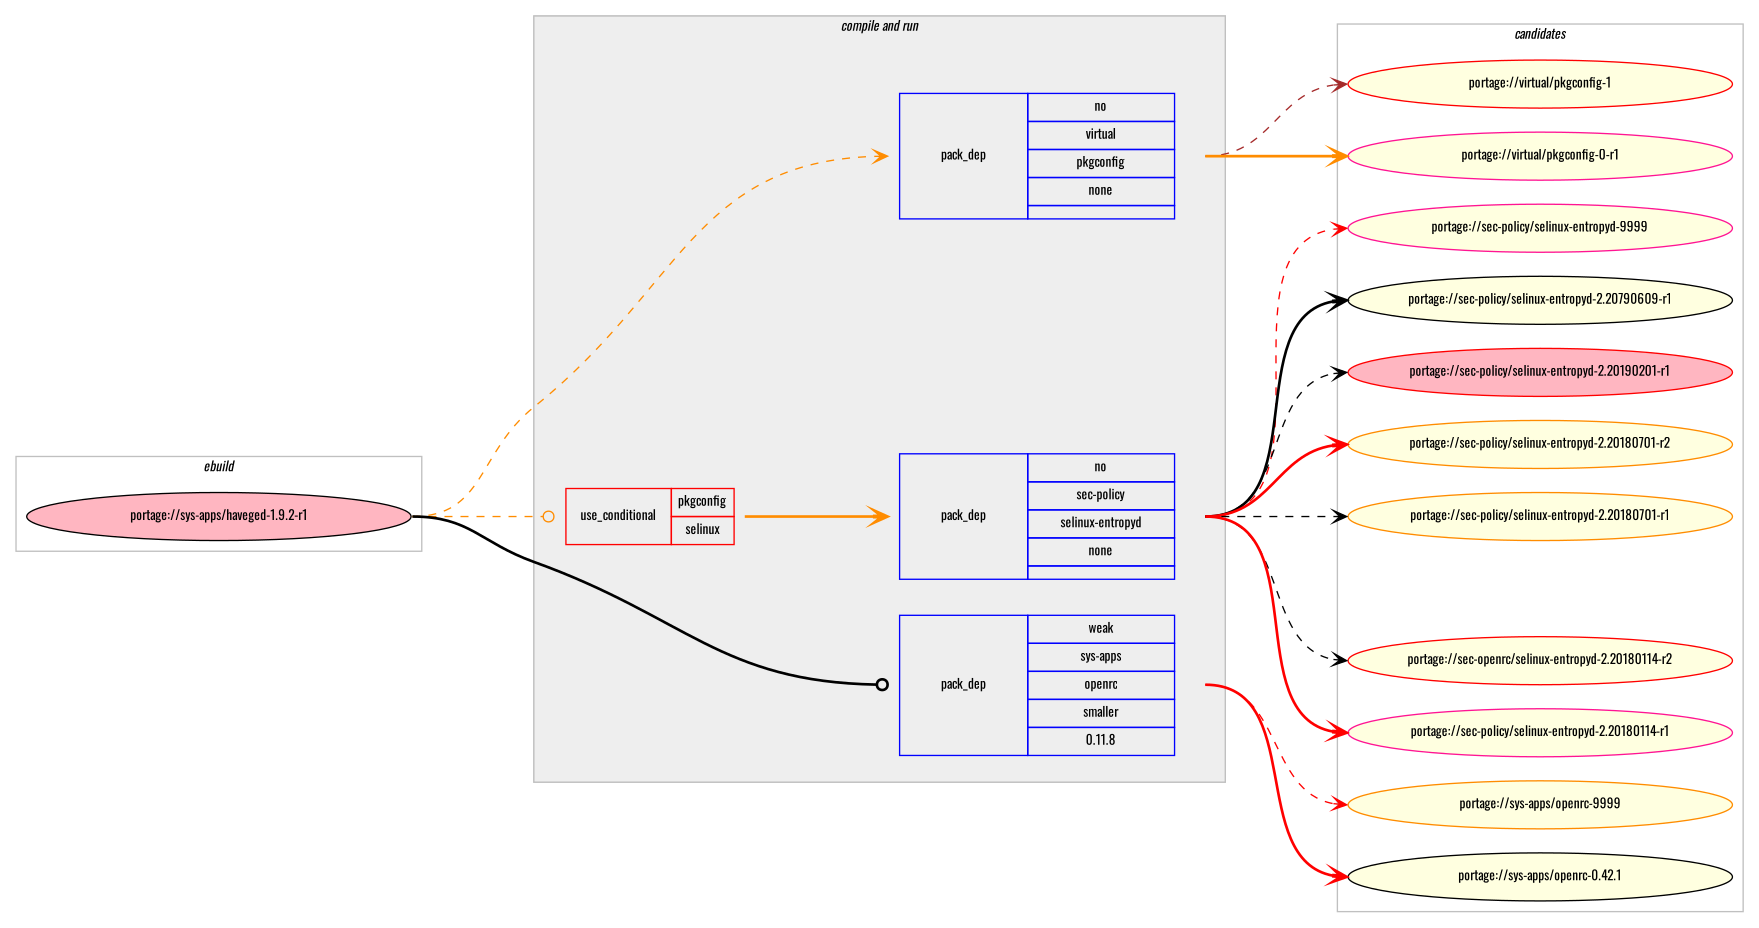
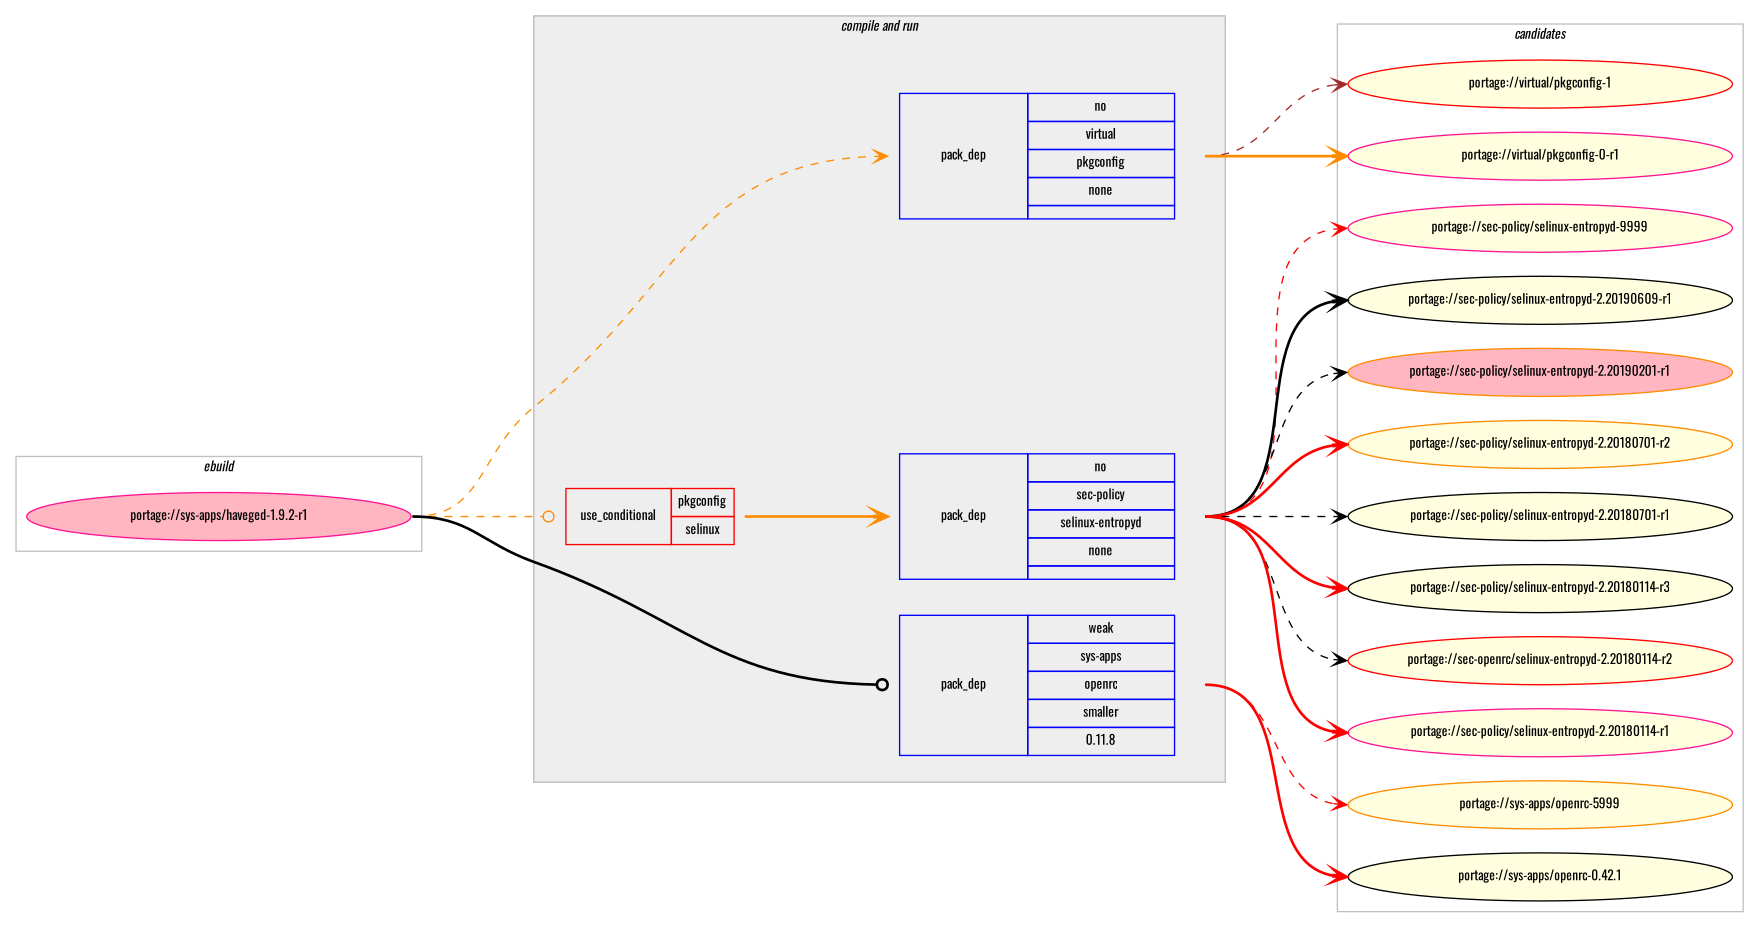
  digraph {
    compound=true
    concentrate=true
    fontname=Oswald
    fontsize=10
    newrank=true
    rankdir=LR
    ranksep=1.5
    node [color=deeppink fillcolor=lightyellow fontname=Oswald fontsize=10 style=filled]
    edge [arrowhead=vee color=red fontname=Oswald headport=w style=dashed tailport=e weight=100]
-   n1 [color=black fillcolor=lightpink label="portage://sys-apps/haveged-1.9.2-r1" width=4]
+   n1 [fillcolor=lightpink label="portage://sys-apps/haveged-1.9.2-r1" width=4]
    n2 [color=blue label=<<TABLE BORDER="0" CELLBORDER="1" CELLSPACING="0" CELLPADDING="4" WIDTH="220"><TR><TD ROWSPAN="6" CELLPADDING="30">pack_dep</TD></TR><TR><TD WIDTH="110">no</TD></TR><TR><TD>virtual</TD></TR><TR><TD>pkgconfig</TD></TR><TR><TD>none</TD></TR><TR><TD></TD></TR></TABLE>> shape=none fillcolor="" style=""]
    n3 [color=blue label=<<TABLE BORDER="0" CELLBORDER="1" CELLSPACING="0" CELLPADDING="4" WIDTH="220"><TR><TD ROWSPAN="6" CELLPADDING="30">pack_dep</TD></TR><TR><TD WIDTH="110">no</TD></TR><TR><TD>sec-policy</TD></TR><TR><TD>selinux-entropyd</TD></TR><TR><TD>none</TD></TR><TR><TD></TD></TR></TABLE>> shape=none fillcolor="" style=""]
    n4 [color=red label=<<TABLE BORDER="0" CELLBORDER="1" CELLSPACING="0" CELLPADDING="4"><TR><TD ROWSPAN="3" CELLPADDING="10">use_conditional</TD></TR><TR><TD>pkgconfig</TD></TR><TR><TD>selinux</TD></TR></TABLE>> shape=none fillcolor="" style=""]
    n5 [color=blue label=<<TABLE BORDER="0" CELLBORDER="1" CELLSPACING="0" CELLPADDING="4" WIDTH="220"><TR><TD ROWSPAN="6" CELLPADDING="30">pack_dep</TD></TR><TR><TD WIDTH="110">weak</TD></TR><TR><TD>sys-apps</TD></TR><TR><TD>openrc</TD></TR><TR><TD>smaller</TD></TR><TR><TD>0.11.8</TD></TR></TABLE>> shape=none fillcolor="" style=""]
    n6 [color=red label="portage://virtual/pkgconfig-1" width=4]
    n7 [label="portage://virtual/pkgconfig-0-r1" width=4]
    n8 [label="portage://sec-policy/selinux-entropyd-9999" width=4]
-   n9 [color=black label="portage://sec-policy/selinux-entropyd-2.20790609-r1" width=4]
-   n10 [color=red fillcolor=lightpink label="portage://sec-policy/selinux-entropyd-2.20190201-r1" width=4]
+   n9 [color=black label="portage://sec-policy/selinux-entropyd-2.20190609-r1" width=4]
+   n10 [color=darkorange fillcolor=lightpink label="portage://sec-policy/selinux-entropyd-2.20190201-r1" width=4]
    n11 [color=darkorange label="portage://sec-policy/selinux-entropyd-2.20180701-r2" width=4]
-   n12 [color=darkorange label="portage://sec-policy/selinux-entropyd-2.20180701-r1" width=4]
+   n12 [color=black label="portage://sec-policy/selinux-entropyd-2.20180701-r1" width=4]
+   n13 [color=black label="portage://sec-policy/selinux-entropyd-2.20180114-r3" width=4]
    n14 [color=red label="portage://sec-openrc/selinux-entropyd-2.20180114-r2" width=4]
    n15 [label="portage://sec-policy/selinux-entropyd-2.20180114-r1" width=4]
-   n16 [color=darkorange label="portage://sys-apps/openrc-9999" width=4]
+   n16 [color=darkorange label="portage://sys-apps/openrc-5999" width=4]
    n17 [color=black label="portage://sys-apps/openrc-0.42.1" width=4]
    subgraph cluster_1 {
      color=gray
      label=<<i>ebuild</i>>
      rank=same
      n1
    }
    subgraph cluster_2 {
      color=gray
      label=<<i>dependencies</i>>
      subgraph cluster_3 {
        color=gray
        fillcolor="#eeeeee"
        label=<<i>run</i>>
        style=filled
        subgraph sub_4 {
          color=gray
          fillcolor="#eeeeee"
          label=<<i>run</i>>
          style=filled
          n4
          subgraph sub_5 {
            color=gray
            fillcolor="#eeeeee"
            label=<<i>run</i>>
            style=filled
            n3
          }
        }
        subgraph sub_6 {
          color=gray
          fillcolor="#eeeeee"
          label=<<i>run</i>>
          style=filled
          n5
        }
      }
      subgraph cluster_7 {
        color=gray
        fillcolor="#eeeeee"
        label=<<i>compile</i>>
        style=filled
        subgraph sub_8 {
          color=gray
          fillcolor="#eeeeee"
          label=<<i>compile</i>>
          style=filled
          n2
        }
      }
      subgraph cluster_9 {
        color=gray
        fillcolor="#eeeeee"
        label=<<i>compile and run</i>>
        style=filled
      }
    }
    subgraph cluster_10 {
      color=gray
      label=<<i>candidates</i>>
      rank=same
      subgraph sub_11 {
        color=black
        label=<<i>candidates</i>>
        nodesep=1
        rank=same
        n6
        n7
      }
      subgraph sub_12 {
        color=black
        label=<<i>candidates</i>>
        nodesep=1
        rank=same
        n8
        n9
        n10
        n11
        n12
+       n13
        n14
        n15
      }
      subgraph sub_13 {
        color=black
        label=<<i>candidates</i>>
        nodesep=1
        rank=same
        n16
        n17
      }
    }
    n1 -> n2 [color=darkorange weight=20]
    n1 -> n4 [arrowhead=odot color=darkorange weight=20]
    n1 -> n5 [arrowhead=odot color=black style=bold weight=20]
    n2 -> n6 [color=brown]
    n2 -> n7 [color=darkorange style=bold]
    n3 -> n8
    n3 -> n9 [color=black style=bold]
    n3 -> n10 [color=black]
    n3 -> n11 [style=bold]
    n3 -> n12 [color=black]
+   n3 -> n13 [style=bold]
    n3 -> n14 [color=black]
    n3 -> n15 [style=bold]
    n4 -> n3 [color=darkorange style=bold weight=20]
    n5 -> n16
    n5 -> n17 [style=bold]
  }
